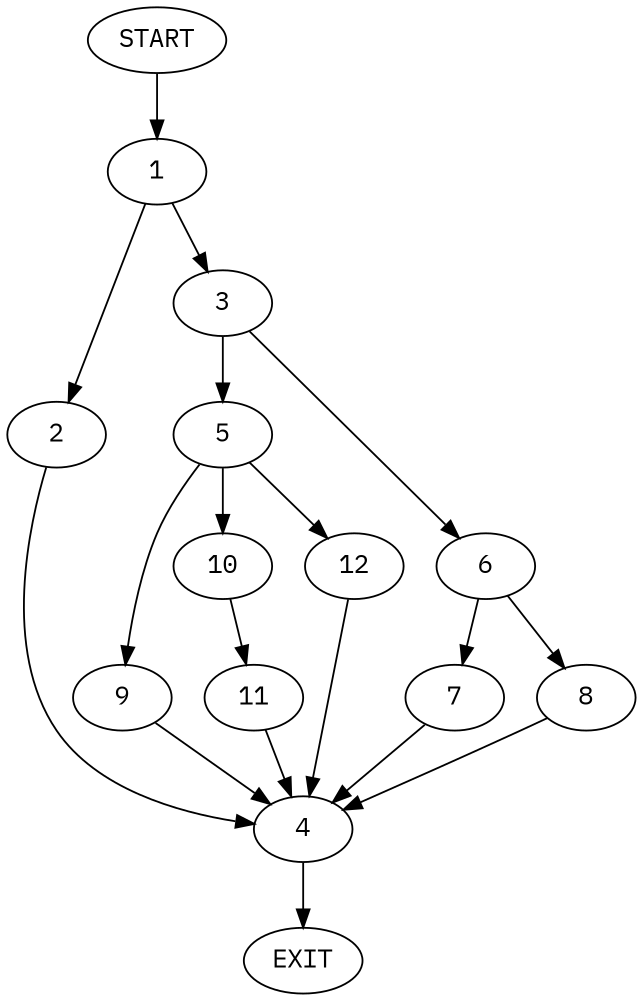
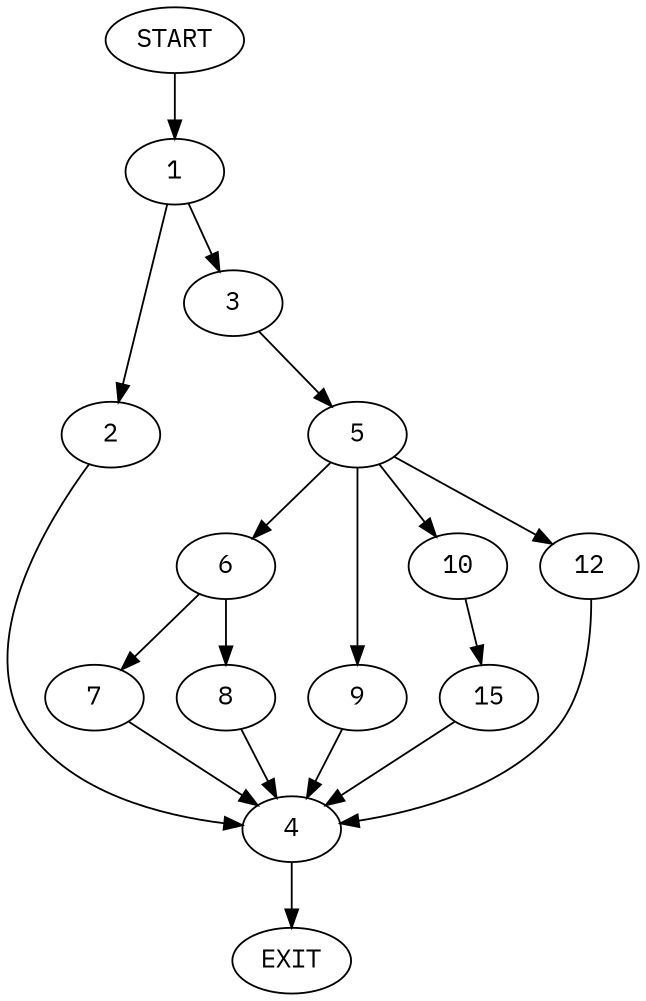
  digraph {
    fontname="IBM Plex Mono"
    node [fontname="IBM Plex Mono"]
    edge [fontname="IBM Plex Mono"]
    n1 [label=START]
    1
    2
    3
    4
    5
    6
    n8 [label=EXIT]
    9
    10
    12
    7
    8
-   11
+   11 [label=15]
    n1 -> 1
    1 -> 2
    1 -> 3
    2 -> 4
    3 -> 5
-   3 -> 6
+   5 -> 6
    4 -> n8
    5 -> 9
    5 -> 10
    5 -> 12
    6 -> 7
    6 -> 8
    9 -> 4
    10 -> 11
    12 -> 4
    7 -> 4
    8 -> 4
    11 -> 4
  }
